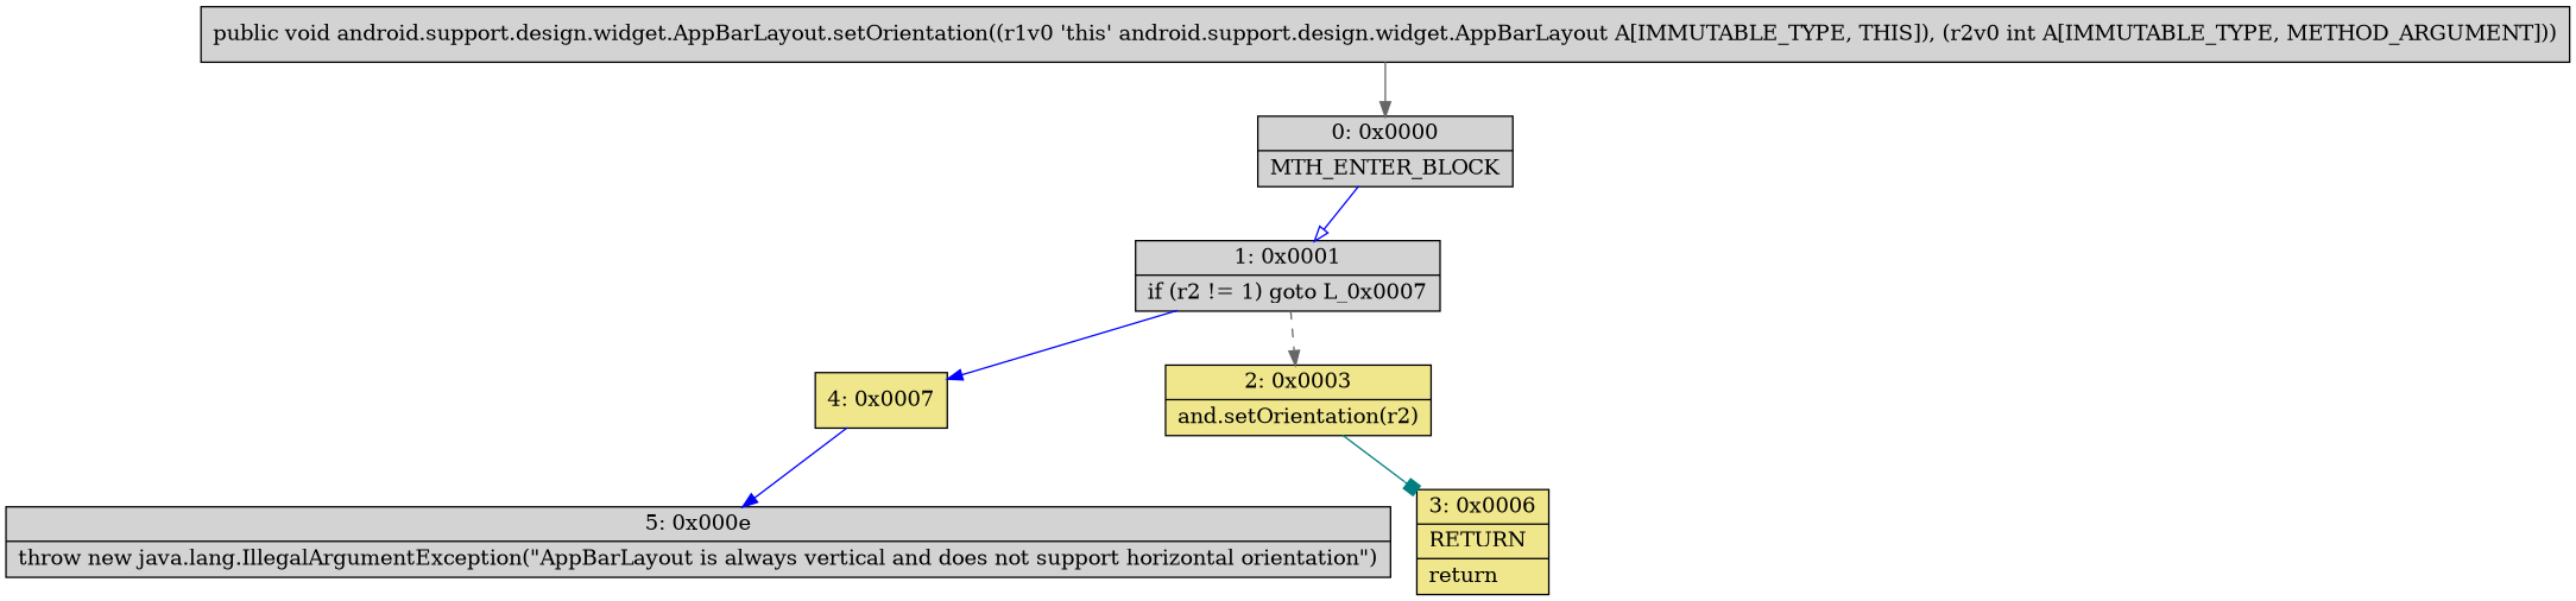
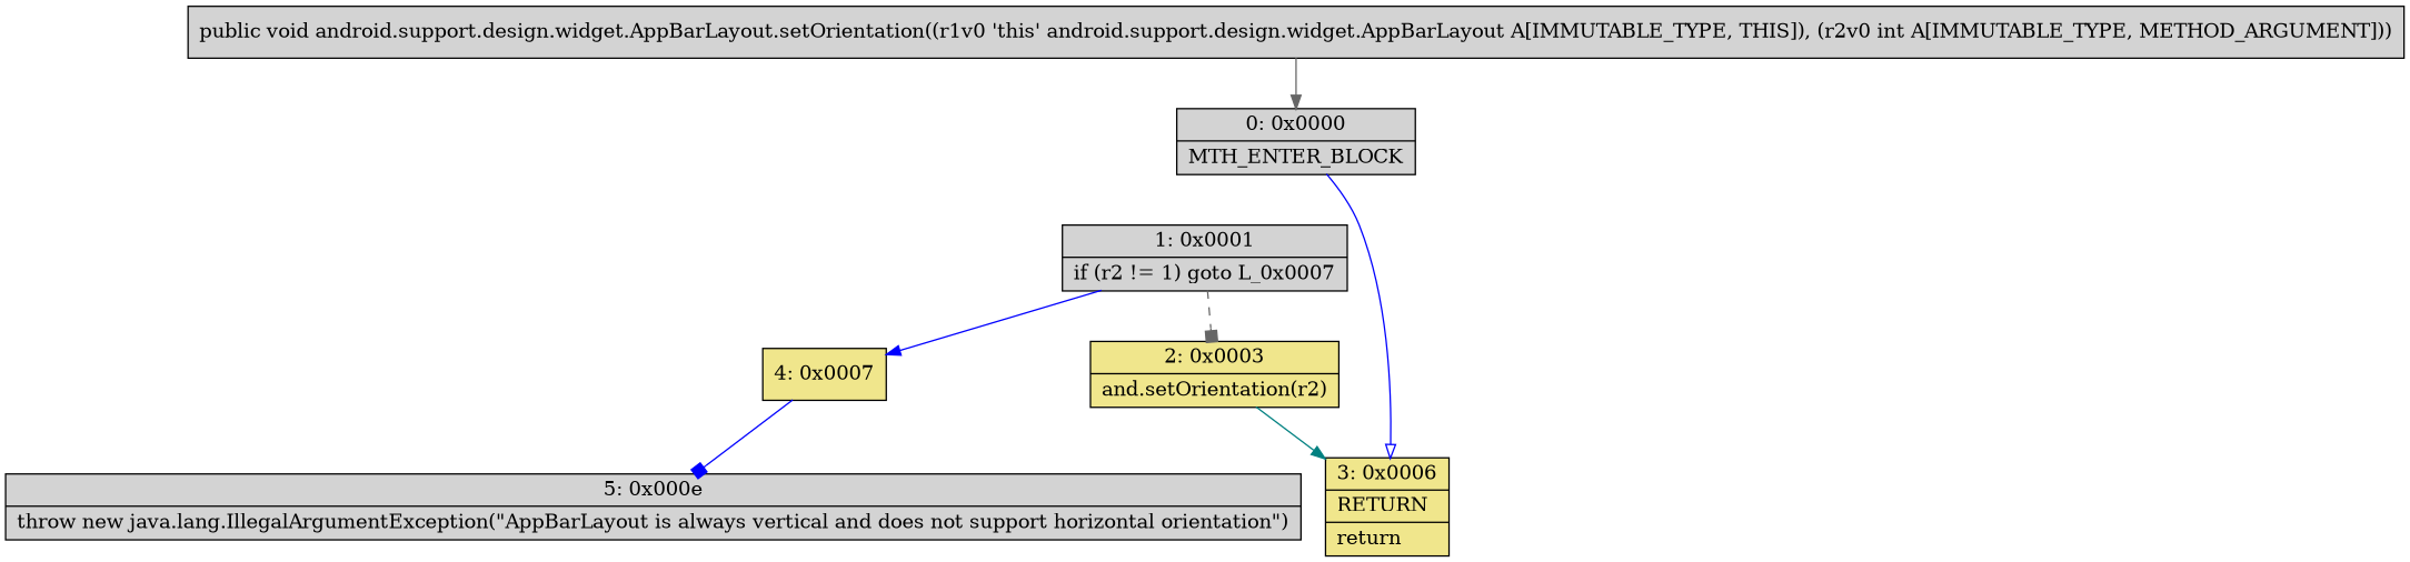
  digraph {
    node [fillcolor=lightgrey shape=record style=filled]
    edge [arrowhead=normal color=blue]
    n1 [label="{0\:\ 0x0000|MTH_ENTER_BLOCK\l}"]
    n2 [label="{1\:\ 0x0001|if (r2 != 1) goto L_0x0007\l}"]
    n3 [fillcolor=khaki label="{2\:\ 0x0003|and.setOrientation(r2)\l}"]
    n4 [fillcolor=khaki label="{4\:\ 0x0007}"]
    n5 [fillcolor=khaki label="{3\:\ 0x0006|RETURN\l|return\l}"]
    n6 [label="{5\:\ 0x000e|throw new java.lang.IllegalArgumentException(\"AppBarLayout is always vertical and does not support horizontal orientation\")\l}"]
    n7 [label="{public void android.support.design.widget.AppBarLayout.setOrientation((r1v0 'this' android.support.design.widget.AppBarLayout A[IMMUTABLE_TYPE, THIS]), (r2v0 int A[IMMUTABLE_TYPE, METHOD_ARGUMENT])) }"]
-   n1 -> n2 [arrowhead=onormal]
-   n2 -> n3 [color=gray40 style=dashed]
+   n1 -> n5 [arrowhead=onormal]
+   n2 -> n3 [arrowhead=box color=gray40 style=dashed]
    n2 -> n4
-   n3 -> n5 [arrowhead=box color=teal]
-   n4 -> n6
+   n3 -> n5 [color=teal]
+   n4 -> n6 [arrowhead=box]
    n7 -> n1 [color=gray40]
  }
